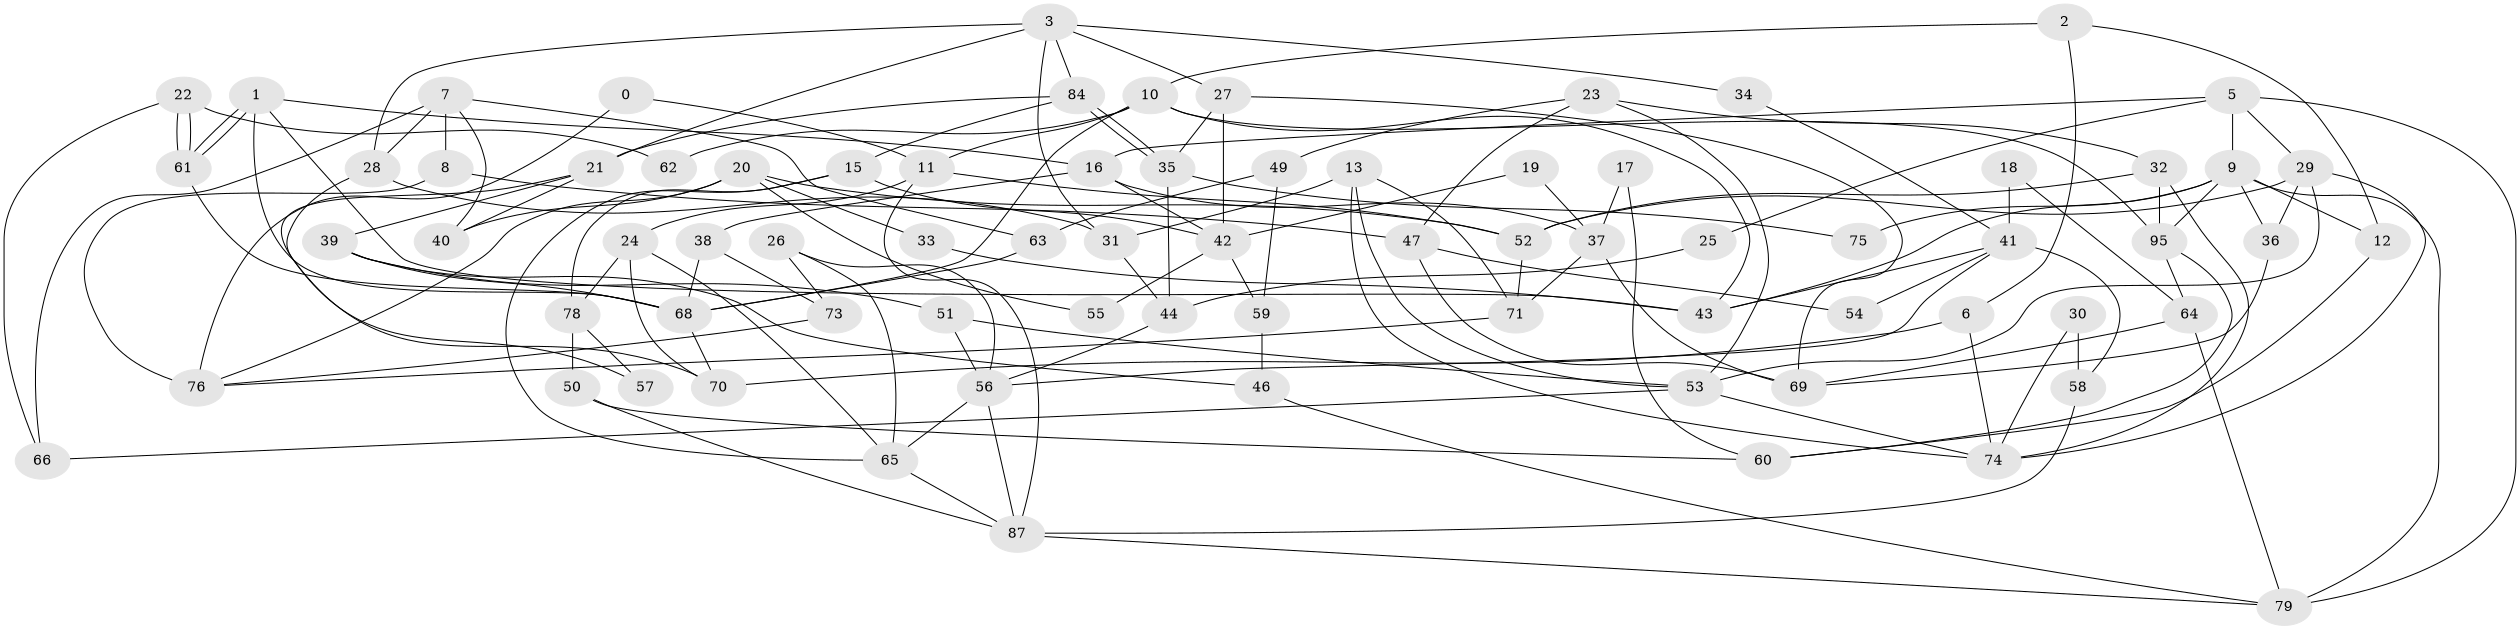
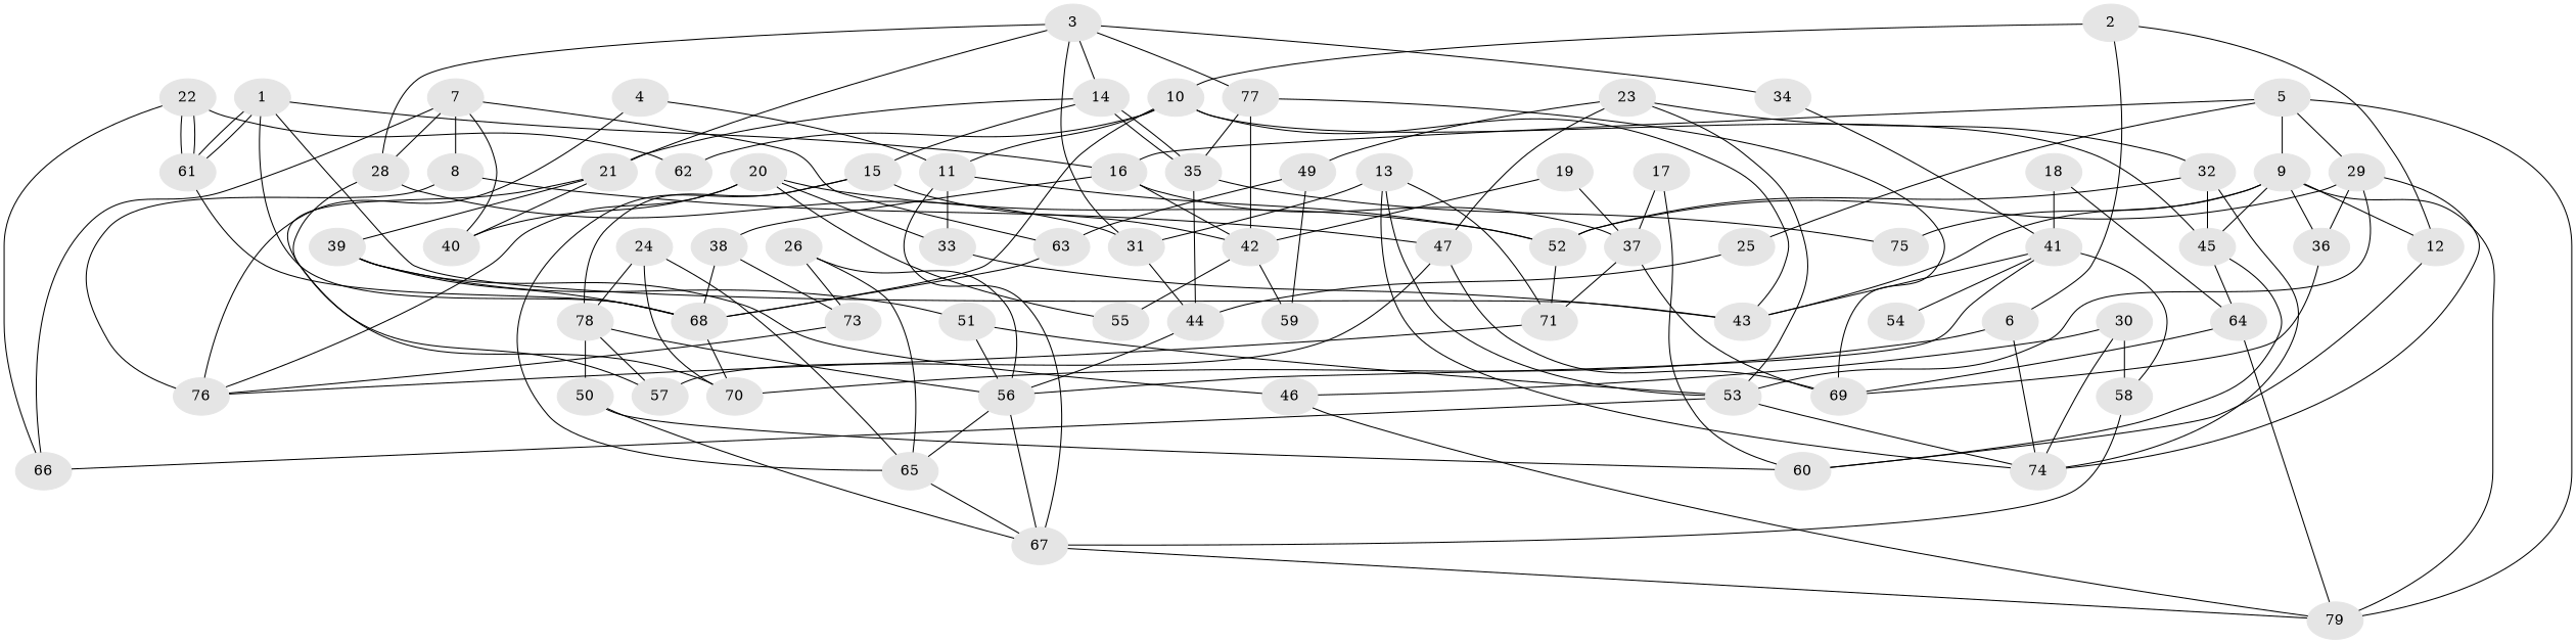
  graph {
    node [color=gray90 style=filled]
    1
    16
    43
    61
    68
    42
    37
    38
    2
    6
    10
    12
    70
    74
    11
-   45 [label=95]
+   45
    62
    60
    3
-   14 [label=84]
+   14
    21
-   27
+   27 [label=77]
    28
    31
    34
    15
    35
    40
    39
    57
    69
    44
    41
-   4 [label=0]
+   4
    76
    33
    52
-   67 [label=87]
+   67
    5
    9
    25
    29
    n43 [label=79]
    36
    75
    53
    7
    8
    63
    66
    47
    54
    64
    71
    13
    n56 [label=78]
    65
    55
    59
    56
    50
    73
    17
    18
    58
    19
    20
    46
    51
    22
    23
    32
    49
    24
    26
    30
    1 -- 16
    1 -- 43
    1 -- 61
    1 -- 61
    1 -- 68
    16 -- 42
    16 -- 37
    16 -- 38
    61 -- 68
    68 -- 70
    42 -- 55
    42 -- 59
    37 -- 69
    37 -- 71
    38 -- 68
    38 -- 73
    2 -- 6
    2 -- 10
    2 -- 12
    6 -- 70
    6 -- 74
    10 -- 43
    10 -- 68
    10 -- 11
    10 -- 45
    10 -- 62
    12 -- 60
-   11 -- 24
+   11 -- 33
    11 -- 52
    11 -- 67
    45 -- 60
    45 -- 64
    3 -- 14
    3 -- 21
    3 -- 27
    3 -- 28
    3 -- 31
    3 -- 34
    14 -- 21
    14 -- 15
    14 -- 35
    14 -- 35
    21 -- 40
    21 -- 39
    21 -- 57
    27 -- 42
    27 -- 35
    27 -- 69
    28 -- 70
    28 -- 31
    31 -- 44
    34 -- 41
    15 -- 42
    15 -- n56
    15 -- 65
    35 -- 44
    35 -- 75
    39 -- 68
    39 -- 46
    39 -- 51
    44 -- 56
    41 -- 43
    41 -- 54
    41 -- 56
    41 -- 58
    4 -- 11
    4 -- 76
    33 -- 43
    52 -- 71
    67 -- n43
    5 -- 16
    5 -- 9
    5 -- 25
    5 -- 29
    5 -- n43
    9 -- 43
    9 -- 12
    9 -- 45
    9 -- n43
    9 -- 36
    9 -- 75
    25 -- 44
    29 -- 74
    29 -- 52
    29 -- 36
    29 -- 53
    36 -- 69
    53 -- 74
    53 -- 66
    7 -- 28
    7 -- 40
    7 -- 8
    7 -- 63
    7 -- 66
    8 -- 76
    8 -- 47
    63 -- 68
    47 -- 69
-   47 -- 54
+   47 -- 57
    64 -- 69
    64 -- n43
    71 -- 76
    13 -- 74
    13 -- 31
    13 -- 53
    13 -- 71
    n56 -- 57
+   n56 -- 56
    n56 -- 50
    65 -- 67
    56 -- 67
    56 -- 65
    50 -- 60
    50 -- 67
    73 -- 76
    17 -- 37
    17 -- 60
    18 -- 41
    18 -- 64
    58 -- 67
    19 -- 42
    19 -- 37
    20 -- 40
    20 -- 76
    20 -- 33
    20 -- 52
    20 -- 55
    46 -- n43
    51 -- 53
    51 -- 56
    22 -- 61
    22 -- 61
    22 -- 62
    22 -- 66
    23 -- 53
    23 -- 47
    23 -- 32
    23 -- 49
    32 -- 74
    32 -- 45
    32 -- 52
    49 -- 63
    49 -- 59
    24 -- 70
    24 -- n56
    24 -- 65
    26 -- 65
    26 -- 56
    26 -- 73
    30 -- 74
    30 -- 58
-   59 -- 46
+   30 -- 46
  }
